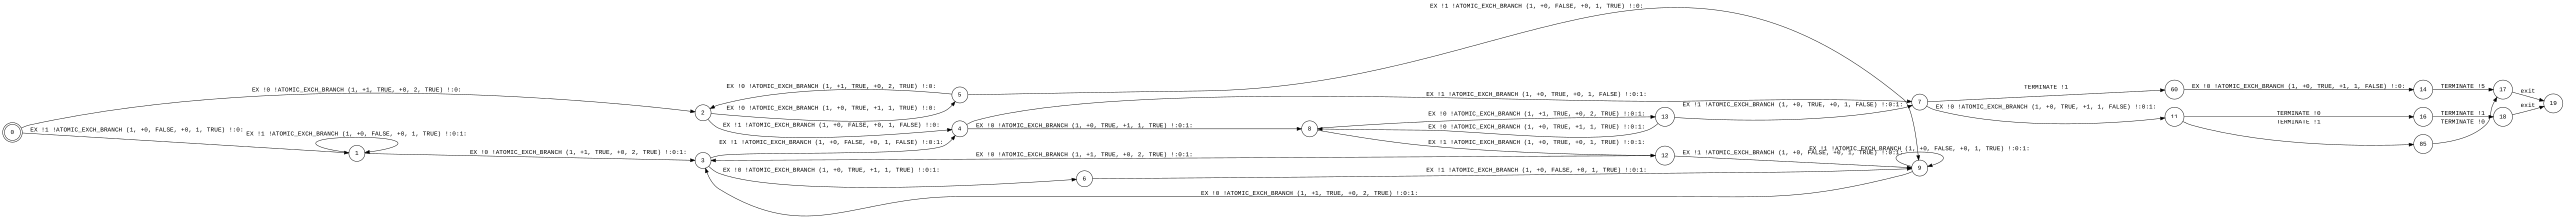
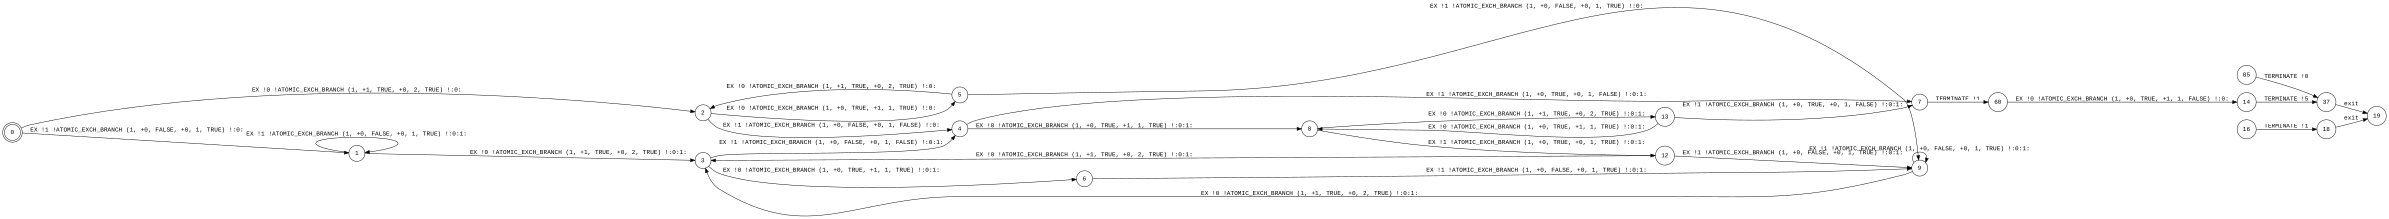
  digraph {
    fontname="Liberation Mono"
    rankdir=LR
    node [fontname="Liberation Mono" shape=circle]
    edge [fontname="Liberation Mono"]
    0 [peripheries=2]
    1
    2
    3
    4
    5
    6
    7
    8
    9
    n11 [label=60]
-   11
    12
    13
    14
    n16 [label=85]
    16
-   17
+   17 [label=37]
    18
    19
    0 -> 1 [label="EX !1 !ATOMIC_EXCH_BRANCH (1, +0, FALSE, +0, 1, TRUE) !:0:"]
    0 -> 2 [label="EX !0 !ATOMIC_EXCH_BRANCH (1, +1, TRUE, +0, 2, TRUE) !:0:"]
    1 -> 1 [label="EX !1 !ATOMIC_EXCH_BRANCH (1, +0, FALSE, +0, 1, TRUE) !:0:1:"]
    1 -> 3 [label="EX !0 !ATOMIC_EXCH_BRANCH (1, +1, TRUE, +0, 2, TRUE) !:0:1:"]
    2 -> 4 [label="EX !1 !ATOMIC_EXCH_BRANCH (1, +0, FALSE, +0, 1, FALSE) !:0:"]
    2 -> 5 [label="EX !0 !ATOMIC_EXCH_BRANCH (1, +0, TRUE, +1, 1, TRUE) !:0:"]
    3 -> 4 [label="EX !1 !ATOMIC_EXCH_BRANCH (1, +0, FALSE, +0, 1, FALSE) !:0:1:"]
    3 -> 6 [label="EX !0 !ATOMIC_EXCH_BRANCH (1, +0, TRUE, +1, 1, TRUE) !:0:1:"]
    4 -> 7 [label="EX !1 !ATOMIC_EXCH_BRANCH (1, +0, TRUE, +0, 1, FALSE) !:0:1:"]
    4 -> 8 [label="EX !0 !ATOMIC_EXCH_BRANCH (1, +0, TRUE, +1, 1, TRUE) !:0:1:"]
    5 -> 2 [label="EX !0 !ATOMIC_EXCH_BRANCH (1, +1, TRUE, +0, 2, TRUE) !:0:"]
    5 -> 9 [label="EX !1 !ATOMIC_EXCH_BRANCH (1, +0, FALSE, +0, 1, TRUE) !:0:"]
    6 -> 9 [label="EX !1 !ATOMIC_EXCH_BRANCH (1, +0, FALSE, +0, 1, TRUE) !:0:1:"]
    7 -> n11 [label="TERMINATE !1"]
-   7 -> 11 [label="EX !0 !ATOMIC_EXCH_BRANCH (1, +0, TRUE, +1, 1, FALSE) !:0:1:"]
    8 -> 12 [label="EX !1 !ATOMIC_EXCH_BRANCH (1, +0, TRUE, +0, 1, TRUE) !:0:1:"]
    8 -> 13 [label="EX !0 !ATOMIC_EXCH_BRANCH (1, +1, TRUE, +0, 2, TRUE) !:0:1:"]
    9 -> 3 [label="EX !0 !ATOMIC_EXCH_BRANCH (1, +1, TRUE, +0, 2, TRUE) !:0:1:"]
    9 -> 9 [label="EX !1 !ATOMIC_EXCH_BRANCH (1, +0, FALSE, +0, 1, TRUE) !:0:1:"]
    n11 -> 14 [label="EX !0 !ATOMIC_EXCH_BRANCH (1, +0, TRUE, +1, 1, FALSE) !:0:"]
-   11 -> n16 [label="TERMINATE !1"]
-   11 -> 16 [label="TERMINATE !0"]
    12 -> 3 [label="EX !0 !ATOMIC_EXCH_BRANCH (1, +1, TRUE, +0, 2, TRUE) !:0:1:"]
    12 -> 9 [label="EX !1 !ATOMIC_EXCH_BRANCH (1, +0, FALSE, +0, 1, TRUE) !:0:1:"]
    13 -> 7 [label="EX !1 !ATOMIC_EXCH_BRANCH (1, +0, TRUE, +0, 1, FALSE) !:0:1:"]
    13 -> 8 [label="EX !0 !ATOMIC_EXCH_BRANCH (1, +0, TRUE, +1, 1, TRUE) !:0:1:"]
    14 -> 17 [label="TERMINATE !5"]
    n16 -> 17 [label="TERMINATE !0"]
    16 -> 18 [label="TERMINATE !1"]
    17 -> 19 [label=exit]
    18 -> 19 [label=exit]
  }
